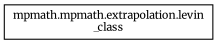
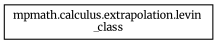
  digraph {
    rankdir=LR
    fontname=Merriweather
-   n1 [color=black fillcolor=white fontname=Merriweather fontsize=10 height=0.2 label="mpmath.mpmath.extrapolation.levin\l_class" shape=record style=filled width=0.4]
+   n1 [color=black fillcolor=white fontname=Merriweather fontsize=10 height=0.2 label="mpmath.calculus.extrapolation.levin\l_class" shape=record style=filled width=0.4]
  }
